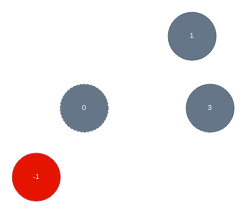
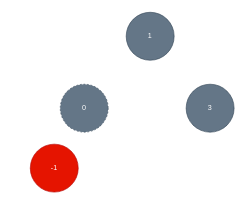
  <mxCell id="0" />
  <mxCell id="1" parent="0" />
- <mxCell id="2" value="1" style="ellipse;whiteSpace=wrap;html=1;aspect=fixed;fillColor=#647687;strokeColor=#314354;fontColor=#ffffff;" vertex="1" parent="1"><mxGeometry x="280" y="20" width="80" height="80" as="geometry" /></mxCell>
+ <mxCell id="2" value="1" style="ellipse;whiteSpace=wrap;html=1;aspect=fixed;fillColor=#647687;strokeColor=#314354;fontColor=#ffffff;" vertex="1" parent="1"><mxGeometry x="210" y="20" width="80" height="80" as="geometry" /></mxCell>
  <mxCell id="3" value="0" style="ellipse;whiteSpace=wrap;html=1;aspect=fixed;fillColor=#647687;strokeColor=#314354;fontColor=#ffffff;dashed=1;" vertex="1" parent="1"><mxGeometry x="100" y="140" width="80" height="80" as="geometry" /></mxCell>
- <mxCell id="4" value="-1" style="ellipse;whiteSpace=wrap;html=1;aspect=fixed;fillColor=#e51400;strokeColor=#B20000;fontColor=#ffffff;" vertex="1" parent="1"><mxGeometry y="255" width="80" height="80" as="geometry" x="20" /></mxCell>
+ <mxCell id="4" value="-1" style="ellipse;whiteSpace=wrap;html=1;aspect=fixed;fillColor=#e51400;strokeColor=#B20000;fontColor=#ffffff;" vertex="1" parent="1"><mxGeometry x="50" y="240" width="80" height="80" as="geometry" /></mxCell>
  <mxCell id="5" value="3" style="ellipse;whiteSpace=wrap;html=1;aspect=fixed;fillColor=#647687;strokeColor=#314354;fontColor=#ffffff;" vertex="1" parent="1"><mxGeometry x="310" y="140" width="80" height="80" as="geometry" /></mxCell>
